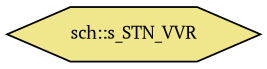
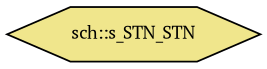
  digraph {
    rankdir=TB
    fontname="PT Serif"
-   n1 [color=black fillcolor=khaki fontname="PT Serif" fontsize=10 height=0.2 label="sch::s_STN_VVR" shape=hexagon style=filled width=0.4]
+   n1 [color=black fillcolor=khaki fontname="PT Serif" fontsize=10 height=0.2 label="sch::s_STN_STN" shape=hexagon style=filled width=0.4]
  }
